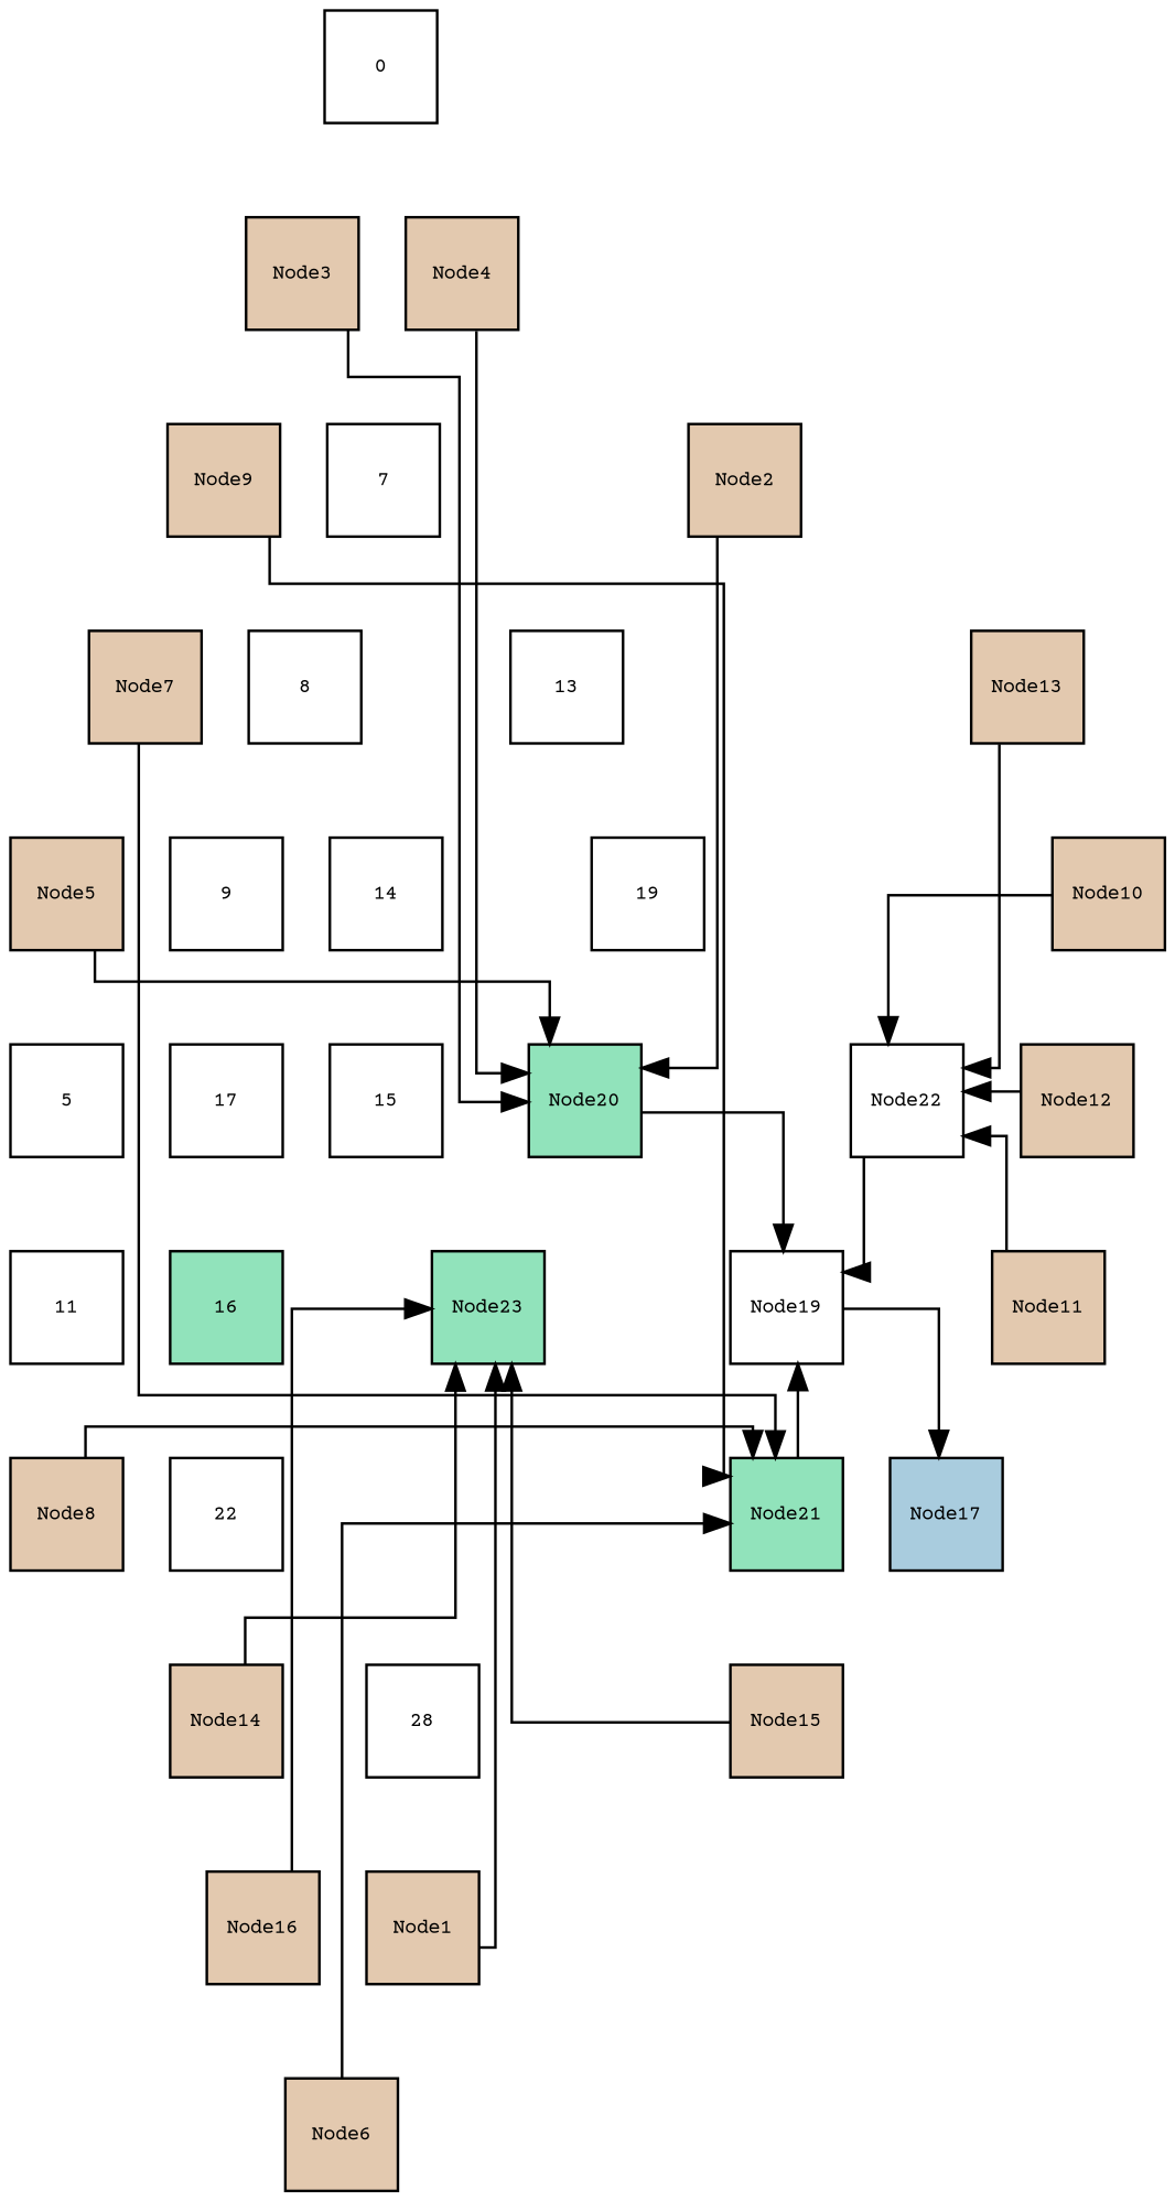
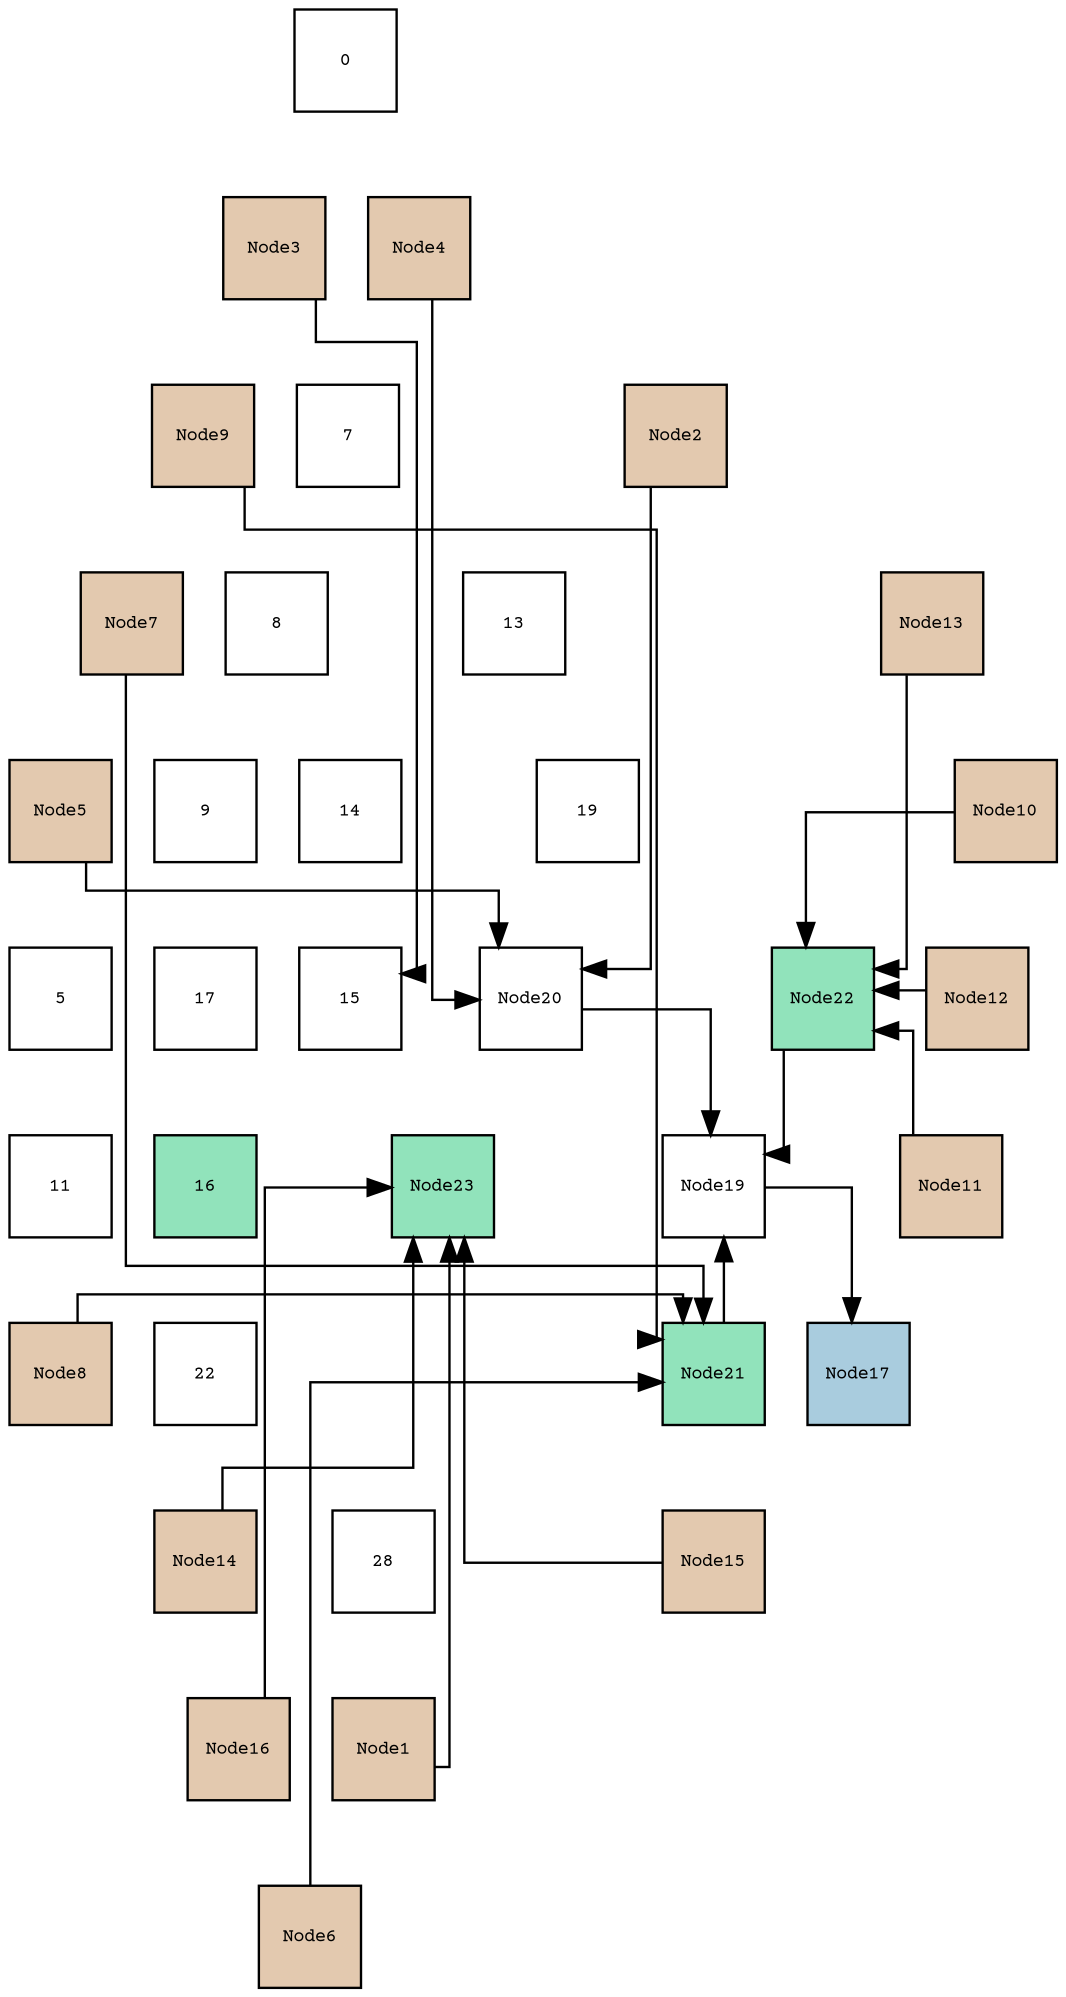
  digraph {
    fontname="Courier Prime"
    rank=same
    rankdir=TB
    splines=ortho
    node [fillcolor="#e3c9af" fixedsize=true fontname="Courier Prime" fontsize=8 shape=square style=filled]
    edge [constraint=true fontname="Courier Prime" style=invis]
    n1 [fillcolor="#ffffff" label=0 width=0.6]
    n2 [label=Node3 width=0.6]
    n3 [label=Node4 width=0.6]
    n4 [label=Node9 width=0.6]
    n5 [fillcolor="#ffffff" label=7 width=0.6]
-   n6 [fillcolor="#91e3bb" label=Node20 width=0.6]
+   n6 [fillcolor="#ffffff" label=Node20 width=0.6]
    n7 [label=Node2 width=0.6]
    n8 [label=Node7 width=0.6]
    n9 [fillcolor="#ffffff" label=8 width=0.6]
    n10 [fillcolor="#91e3bb" label=Node21 width=0.6]
    n11 [fillcolor="#ffffff" label=13 width=0.6]
    n12 [fillcolor="#91e3bb" label=Node23 width=0.6]
    n13 [fillcolor="#ffffff" label=Node19 width=0.6]
    n14 [label=Node5 width=0.6]
    n15 [fillcolor="#ffffff" label=9 width=0.6]
    n16 [fillcolor="#ffffff" label=14 width=0.6]
    n17 [fillcolor="#ffffff" label=28 width=0.6]
    n18 [label=Node15 width=0.6]
    n19 [fillcolor="#ffffff" label=5 width=0.6]
    n20 [fillcolor="#ffffff" label=17 width=0.6]
    n21 [fillcolor="#ffffff" label=15 width=0.6]
    n22 [fillcolor="#ffffff" label=11 width=0.6]
    n23 [fillcolor="#91e3bb" label=16 width=0.6]
    n24 [label=Node8 width=0.6]
    n25 [label=Node13 width=0.6]
    n26 [fillcolor="#ffffff" label=19 width=0.6]
    n27 [fillcolor="#ffffff" label=22 width=0.6]
    n28 [label=Node14 width=0.6]
    n29 [label=Node10 width=0.6]
-   n30 [fillcolor="#ffffff" label=Node22 width=0.6]
+   n30 [fillcolor="#91e3bb" label=Node22 width=0.6]
    n31 [label=Node16 width=0.6]
    n32 [label=Node12 width=0.6]
    n33 [label=Node11 width=0.6]
    n34 [fillcolor="#a9ccde" label=Node17 width=0.6]
    n35 [label=Node1 width=0.6]
    n36 [label=Node6 width=0.6]
    n1 -> n2
    n1 -> n3
    n2 -> n4
    n2 -> n5
-   n2 -> n6 [constraint=false style=vis]
+   n2 -> n21 [constraint=false style=vis]
    n3 -> n5
    n3 -> n6 [constraint=false style=vis]
    n3 -> n7
    n4 -> n8
    n4 -> n9
    n4 -> n10 [constraint=false style=vis]
    n5 -> n9
    n5 -> n11
    n6 -> n12
    n6 -> n13 [constraint=false style=vis]
    n6 -> n13
    n7 -> n6 [constraint=false style=vis]
    n7 -> n11
    n7 -> n25
    n8 -> n10 [constraint=false style=vis]
    n8 -> n14
    n8 -> n15
    n9 -> n15
    n9 -> n16
    n10 -> n13 [constraint=false style=vis]
    n10 -> n17
    n10 -> n18
    n11 -> n16
    n11 -> n26
    n12 -> n10
    n12 -> n27
    n13 -> n10
    n13 -> n34 [constraint=false style=vis]
    n13 -> n34
    n14 -> n6 [constraint=false style=vis]
    n14 -> n19
    n14 -> n20
    n15 -> n20
    n15 -> n21
    n16 -> n6
    n16 -> n21
    n17 -> n31
    n17 -> n35
    n18 -> n12 [constraint=false style=vis]
    n18 -> n35
    n19 -> n22
    n20 -> n22
    n20 -> n23
    n21 -> n12
    n21 -> n23
    n22 -> n24
    n23 -> n24
    n23 -> n27
    n24 -> n10 [constraint=false style=vis]
    n24 -> n28
    n25 -> n26
    n25 -> n29
    n25 -> n30 [constraint=false style=vis]
    n26 -> n6
    n26 -> n30
    n27 -> n17
    n27 -> n28
    n28 -> n12 [constraint=false style=vis]
    n28 -> n31
    n29 -> n30 [constraint=false style=vis]
    n29 -> n30
    n29 -> n32
    n30 -> n13 [constraint=false style=vis]
    n30 -> n13
    n30 -> n33
    n31 -> n12 [constraint=false style=vis]
    n31 -> n36
    n32 -> n30 [constraint=false style=vis]
    n32 -> n33
    n33 -> n30 [constraint=false style=vis]
    n33 -> n34
    n34 -> n18
    n35 -> n12 [constraint=false style=vis]
    n35 -> n36
    n36 -> n10 [constraint=false style=vis]
  }
